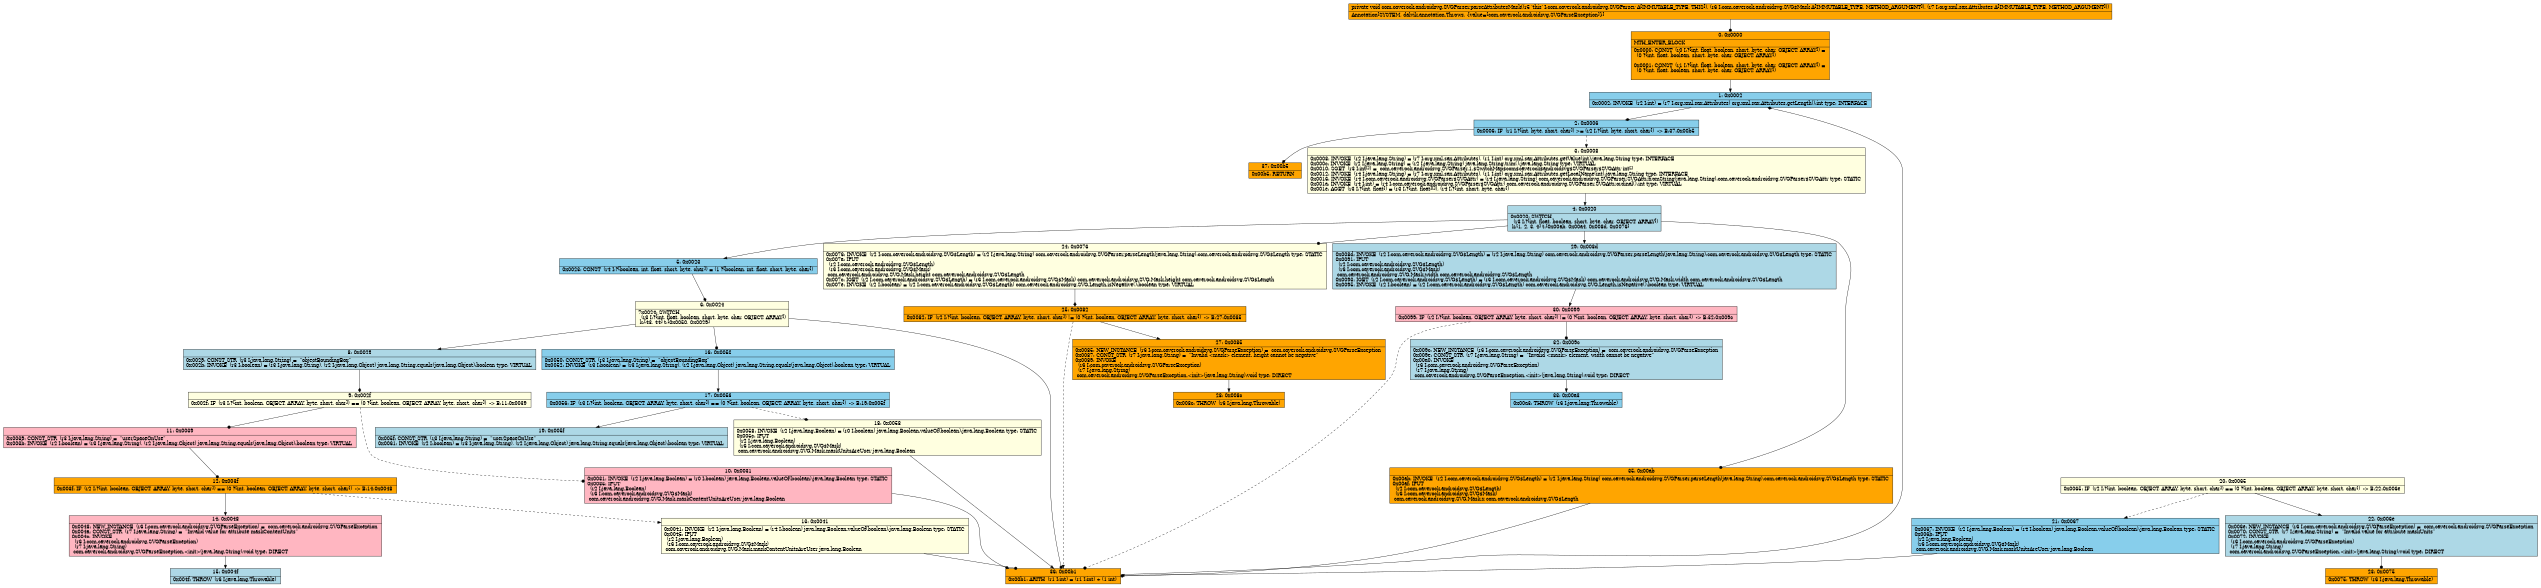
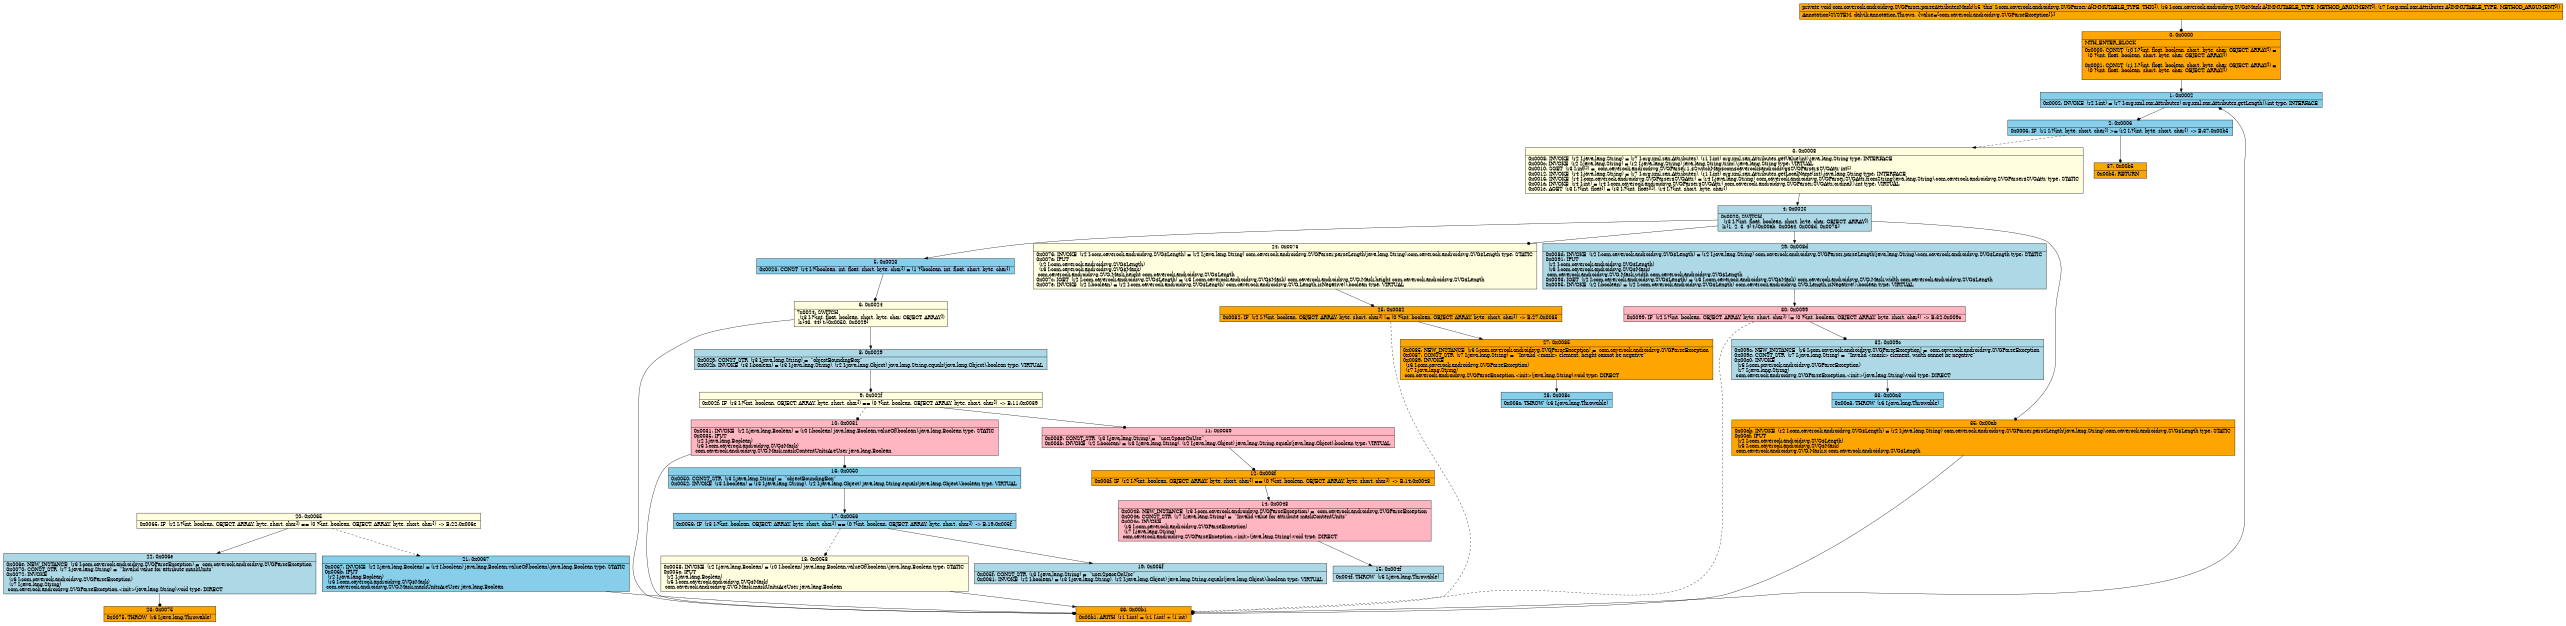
  digraph {
    fontname="DejaVu Serif"
    node [fillcolor=orange fontname="DejaVu Serif" shape=record style=filled]
    edge [arrowhead=normal fontname="DejaVu Serif"]
    n1 [label="{0\:\ 0x0000|MTH_ENTER_BLOCK\l|0x0000: CONST  (r0 I:?[int, float, boolean, short, byte, char, OBJECT, ARRAY]) = \l  (0 ?[int, float, boolean, short, byte, char, OBJECT, ARRAY])\l \l0x0001: CONST  (r1 I:?[int, float, boolean, short, byte, char, OBJECT, ARRAY]) = \l  (0 ?[int, float, boolean, short, byte, char, OBJECT, ARRAY])\l \l}"]
    n2 [fillcolor=skyblue label="{1\:\ 0x0002|0x0002: INVOKE  (r2 I:int) = (r7 I:org.xml.sax.Attributes) org.xml.sax.Attributes.getLength():int type: INTERFACE \l}"]
    n3 [fillcolor=skyblue label="{2\:\ 0x0006|0x0006: IF  (r1 I:?[int, byte, short, char]) \>= (r2 I:?[int, byte, short, char])  \-\> B:37:0x00b5 \l}"]
    n4 [fillcolor=lightyellow label="{3\:\ 0x0008|0x0008: INVOKE  (r2 I:java.lang.String) = (r7 I:org.xml.sax.Attributes), (r1 I:int) org.xml.sax.Attributes.getValue(int):java.lang.String type: INTERFACE \l0x000c: INVOKE  (r2 I:java.lang.String) = (r2 I:java.lang.String) java.lang.String.trim():java.lang.String type: VIRTUAL \l0x0010: SGET  (r3 I:int[]) =  com.caverock.androidsvg.SVGParser.1.$SwitchMap$com$caverock$androidsvg$SVGParser$SVGAttr int[] \l0x0012: INVOKE  (r4 I:java.lang.String) = (r7 I:org.xml.sax.Attributes), (r1 I:int) org.xml.sax.Attributes.getLocalName(int):java.lang.String type: INTERFACE \l0x0016: INVOKE  (r4 I:com.caverock.androidsvg.SVGParser$SVGAttr) = (r4 I:java.lang.String) com.caverock.androidsvg.SVGParser.SVGAttr.fromString(java.lang.String):com.caverock.androidsvg.SVGParser$SVGAttr type: STATIC \l0x001a: INVOKE  (r4 I:int) = (r4 I:com.caverock.androidsvg.SVGParser$SVGAttr) com.caverock.androidsvg.SVGParser.SVGAttr.ordinal():int type: VIRTUAL \l0x001e: AGET  (r3 I:?[int, float]) = (r3 I:?[int, float][]), (r4 I:?[int, short, byte, char]) \l}"]
    n5 [label="{37\:\ 0x00b5|0x00b5: RETURN   \l}"]
    n6 [fillcolor=lightblue label="{4\:\ 0x0020|0x0020: SWITCH  \l  (r3 I:?[int, float, boolean, short, byte, char, OBJECT, ARRAY])\l k:[1, 2, 3, 4] t:[0x00ab, 0x00a4, 0x008d, 0x0076] \l}"]
    n7 [fillcolor=skyblue label="{5\:\ 0x0023|0x0023: CONST  (r4 I:?[boolean, int, float, short, byte, char]) = (1 ?[boolean, int, float, short, byte, char]) \l}"]
    n8 [fillcolor=lightyellow label="{24\:\ 0x0076|0x0076: INVOKE  (r2 I:com.caverock.androidsvg.SVG$Length) = (r2 I:java.lang.String) com.caverock.androidsvg.SVGParser.parseLength(java.lang.String):com.caverock.androidsvg.SVG$Length type: STATIC \l0x007a: IPUT  \l  (r2 I:com.caverock.androidsvg.SVG$Length)\l  (r6 I:com.caverock.androidsvg.SVG$Mask)\l com.caverock.androidsvg.SVG.Mask.height com.caverock.androidsvg.SVG$Length \l0x007c: IGET  (r2 I:com.caverock.androidsvg.SVG$Length) = (r6 I:com.caverock.androidsvg.SVG$Mask) com.caverock.androidsvg.SVG.Mask.height com.caverock.androidsvg.SVG$Length \l0x007e: INVOKE  (r2 I:boolean) = (r2 I:com.caverock.androidsvg.SVG$Length) com.caverock.androidsvg.SVG.Length.isNegative():boolean type: VIRTUAL \l}"]
    n9 [fillcolor=lightblue label="{29\:\ 0x008d|0x008d: INVOKE  (r2 I:com.caverock.androidsvg.SVG$Length) = (r2 I:java.lang.String) com.caverock.androidsvg.SVGParser.parseLength(java.lang.String):com.caverock.androidsvg.SVG$Length type: STATIC \l0x0091: IPUT  \l  (r2 I:com.caverock.androidsvg.SVG$Length)\l  (r6 I:com.caverock.androidsvg.SVG$Mask)\l com.caverock.androidsvg.SVG.Mask.width com.caverock.androidsvg.SVG$Length \l0x0093: IGET  (r2 I:com.caverock.androidsvg.SVG$Length) = (r6 I:com.caverock.androidsvg.SVG$Mask) com.caverock.androidsvg.SVG.Mask.width com.caverock.androidsvg.SVG$Length \l0x0095: INVOKE  (r2 I:boolean) = (r2 I:com.caverock.androidsvg.SVG$Length) com.caverock.androidsvg.SVG.Length.isNegative():boolean type: VIRTUAL \l}"]
    n10 [label="{35\:\ 0x00ab|0x00ab: INVOKE  (r2 I:com.caverock.androidsvg.SVG$Length) = (r2 I:java.lang.String) com.caverock.androidsvg.SVGParser.parseLength(java.lang.String):com.caverock.androidsvg.SVG$Length type: STATIC \l0x00af: IPUT  \l  (r2 I:com.caverock.androidsvg.SVG$Length)\l  (r6 I:com.caverock.androidsvg.SVG$Mask)\l com.caverock.androidsvg.SVG.Mask.x com.caverock.androidsvg.SVG$Length \l}"]
    n11 [fillcolor=lightyellow label="{6\:\ 0x0024|7x0024: SWITCH  \l  (r3 I:?[int, float, boolean, short, byte, char, OBJECT, ARRAY])\l k:[43, 44] t:[0x0050, 0x0029] \l}"]
    n12 [label="{25\:\ 0x0082|0x0082: IF  (r2 I:?[int, boolean, OBJECT, ARRAY, byte, short, char]) != (0 ?[int, boolean, OBJECT, ARRAY, byte, short, char])  \-\> B:27:0x0085 \l}"]
    n13 [fillcolor=lightpink label="{30\:\ 0x0099|0x0099: IF  (r2 I:?[int, boolean, OBJECT, ARRAY, byte, short, char]) != (0 ?[int, boolean, OBJECT, ARRAY, byte, short, char])  \-\> B:32:0x009c \l}"]
    n14 [label="{36\:\ 0x00b1|0x00b1: ARITH  (r1 I:int) = (r1 I:int) + (1 int) \l}"]
    n15 [fillcolor=lightblue label="{8\:\ 0x0029|0x0029: CONST_STR  (r3 I:java.lang.String) =  \"objectBoundingBox\" \l0x002b: INVOKE  (r3 I:boolean) = (r3 I:java.lang.String), (r2 I:java.lang.Object) java.lang.String.equals(java.lang.Object):boolean type: VIRTUAL \l}"]
    n16 [fillcolor=skyblue label="{16\:\ 0x0050|0x0050: CONST_STR  (r3 I:java.lang.String) =  \"objectBoundingBox\" \l0x0052: INVOKE  (r3 I:boolean) = (r3 I:java.lang.String), (r2 I:java.lang.Object) java.lang.String.equals(java.lang.Object):boolean type: VIRTUAL \l}"]
    n17 [fillcolor=lightyellow label="{9\:\ 0x002f|0x002f: IF  (r3 I:?[int, boolean, OBJECT, ARRAY, byte, short, char]) == (0 ?[int, boolean, OBJECT, ARRAY, byte, short, char])  \-\> B:11:0x0039 \l}"]
    n18 [fillcolor=skyblue label="{17\:\ 0x0056|0x0056: IF  (r3 I:?[int, boolean, OBJECT, ARRAY, byte, short, char]) == (0 ?[int, boolean, OBJECT, ARRAY, byte, short, char])  \-\> B:19:0x005f \l}"]
    n19 [fillcolor=lightpink label="{10\:\ 0x0031|0x0031: INVOKE  (r2 I:java.lang.Boolean) = (r0 I:boolean) java.lang.Boolean.valueOf(boolean):java.lang.Boolean type: STATIC \l0x0035: IPUT  \l  (r2 I:java.lang.Boolean)\l  (r6 I:com.caverock.androidsvg.SVG$Mask)\l com.caverock.androidsvg.SVG.Mask.maskContentUnitsAreUser java.lang.Boolean \l}"]
    n20 [fillcolor=lightpink label="{11\:\ 0x0039|0x0039: CONST_STR  (r3 I:java.lang.String) =  \"userSpaceOnUse\" \l0x003b: INVOKE  (r2 I:boolean) = (r3 I:java.lang.String), (r2 I:java.lang.Object) java.lang.String.equals(java.lang.Object):boolean type: VIRTUAL \l}"]
    n21 [label="{12\:\ 0x003f|0x003f: IF  (r2 I:?[int, boolean, OBJECT, ARRAY, byte, short, char]) == (0 ?[int, boolean, OBJECT, ARRAY, byte, short, char])  \-\> B:14:0x0048 \l}"]
-   n22 [fillcolor=lightyellow label="{13\:\ 0x0041|0x0041: INVOKE  (r2 I:java.lang.Boolean) = (r4 I:boolean) java.lang.Boolean.valueOf(boolean):java.lang.Boolean type: STATIC \l0x0045: IPUT  \l  (r2 I:java.lang.Boolean)\l  (r6 I:com.caverock.androidsvg.SVG$Mask)\l com.caverock.androidsvg.SVG.Mask.maskContentUnitsAreUser java.lang.Boolean \l}"]
    n23 [fillcolor=lightpink label="{14\:\ 0x0048|0x0048: NEW_INSTANCE  (r6 I:com.caverock.androidsvg.SVGParseException) =  com.caverock.androidsvg.SVGParseException \l0x004a: CONST_STR  (r7 I:java.lang.String) =  \"Invalid value for attribute maskContentUnits\" \l0x004c: INVOKE  \l  (r6 I:com.caverock.androidsvg.SVGParseException)\l  (r7 I:java.lang.String)\l com.caverock.androidsvg.SVGParseException.\<init\>(java.lang.String):void type: DIRECT \l}"]
    n24 [fillcolor=lightblue label="{15\:\ 0x004f|0x004f: THROW  (r6 I:java.lang.Throwable) \l}"]
    n25 [fillcolor=lightyellow label="{18\:\ 0x0058|0x0058: INVOKE  (r2 I:java.lang.Boolean) = (r0 I:boolean) java.lang.Boolean.valueOf(boolean):java.lang.Boolean type: STATIC \l0x005c: IPUT  \l  (r2 I:java.lang.Boolean)\l  (r6 I:com.caverock.androidsvg.SVG$Mask)\l com.caverock.androidsvg.SVG.Mask.maskUnitsAreUser java.lang.Boolean \l}"]
    n26 [fillcolor=lightblue label="{19\:\ 0x005f|0x005f: CONST_STR  (r3 I:java.lang.String) =  \"userSpaceOnUse\" \l0x0061: INVOKE  (r2 I:boolean) = (r3 I:java.lang.String), (r2 I:java.lang.Object) java.lang.String.equals(java.lang.Object):boolean type: VIRTUAL \l}"]
    n27 [fillcolor=lightyellow label="{20\:\ 0x0065|0x0065: IF  (r2 I:?[int, boolean, OBJECT, ARRAY, byte, short, char]) == (0 ?[int, boolean, OBJECT, ARRAY, byte, short, char])  \-\> B:22:0x006e \l}"]
    n28 [fillcolor=skyblue label="{21\:\ 0x0067|0x0067: INVOKE  (r2 I:java.lang.Boolean) = (r4 I:boolean) java.lang.Boolean.valueOf(boolean):java.lang.Boolean type: STATIC \l0x006b: IPUT  \l  (r2 I:java.lang.Boolean)\l  (r6 I:com.caverock.androidsvg.SVG$Mask)\l com.caverock.androidsvg.SVG.Mask.maskUnitsAreUser java.lang.Boolean \l}"]
    n29 [fillcolor=lightblue label="{22\:\ 0x006e|0x006e: NEW_INSTANCE  (r6 I:com.caverock.androidsvg.SVGParseException) =  com.caverock.androidsvg.SVGParseException \l0x0070: CONST_STR  (r7 I:java.lang.String) =  \"Invalid value for attribute maskUnits\" \l0x0072: INVOKE  \l  (r6 I:com.caverock.androidsvg.SVGParseException)\l  (r7 I:java.lang.String)\l com.caverock.androidsvg.SVGParseException.\<init\>(java.lang.String):void type: DIRECT \l}"]
    n30 [label="{23\:\ 0x0075|0x0075: THROW  (r6 I:java.lang.Throwable) \l}"]
    n31 [label="{27\:\ 0x0085|0x0085: NEW_INSTANCE  (r6 I:com.caverock.androidsvg.SVGParseException) =  com.caverock.androidsvg.SVGParseException \l0x0087: CONST_STR  (r7 I:java.lang.String) =  \"Invalid \<mask\> element. height cannot be negative\" \l0x0089: INVOKE  \l  (r6 I:com.caverock.androidsvg.SVGParseException)\l  (r7 I:java.lang.String)\l com.caverock.androidsvg.SVGParseException.\<init\>(java.lang.String):void type: DIRECT \l}"]
-   n32 [label="{28\:\ 0x008c|0x008c: THROW  (r6 I:java.lang.Throwable) \l}"]
+   n32 [fillcolor=skyblue label="{28\:\ 0x008c|0x008c: THROW  (r6 I:java.lang.Throwable) \l}"]
    n33 [fillcolor=lightblue label="{32\:\ 0x009c|0x009c: NEW_INSTANCE  (r6 I:com.caverock.androidsvg.SVGParseException) =  com.caverock.androidsvg.SVGParseException \l0x009e: CONST_STR  (r7 I:java.lang.String) =  \"Invalid \<mask\> element. width cannot be negative\" \l0x00a0: INVOKE  \l  (r6 I:com.caverock.androidsvg.SVGParseException)\l  (r7 I:java.lang.String)\l com.caverock.androidsvg.SVGParseException.\<init\>(java.lang.String):void type: DIRECT \l}"]
    n34 [fillcolor=skyblue label="{33\:\ 0x00a3|0x00a3: THROW  (r6 I:java.lang.Throwable) \l}"]
    n35 [label="{private void com.caverock.androidsvg.SVGParser.parseAttributesMask((r5 'this' I:com.caverock.androidsvg.SVGParser A[IMMUTABLE_TYPE, THIS]), (r6 I:com.caverock.androidsvg.SVG$Mask A[IMMUTABLE_TYPE, METHOD_ARGUMENT]), (r7 I:org.xml.sax.Attributes A[IMMUTABLE_TYPE, METHOD_ARGUMENT]))  | Annotation[SYSTEM, dalvik.annotation.Throws, \{value=[com.caverock.androidsvg.SVGParseException]\}]\l}"]
    n1 -> n2
    n2 -> n3 [arrowhead=diamond]
    n3 -> n4 [style=dashed]
    n3 -> n5 [arrowhead=diamond]
    n4 -> n6
    n6 -> n7
    n6 -> n8 [arrowhead=dot]
    n6 -> n9
    n6 -> n10 [arrowhead=dot]
    n7 -> n11 [arrowhead=diamond]
    n8 -> n12 [arrowhead=diamond]
    n9 -> n13
    n10 -> n14 [arrowhead=dot]
    n11 -> n14 [arrowhead=dot]
    n11 -> n15
-   n11 -> n16 [arrowhead=dot]
+   n19 -> n16 [arrowhead=dot]
    n12 -> n14 [style=dashed]
    n12 -> n31
    n13 -> n14 [arrowhead=dot style=dashed]
    n13 -> n33 [arrowhead=dot]
    n14 -> n2 [arrowhead=diamond]
    n15 -> n17 [arrowhead=diamond]
    n16 -> n18
    n17 -> n19 [arrowhead=dot style=dashed]
    n17 -> n20 [arrowhead=dot]
    n18 -> n25 [arrowhead=diamond style=dashed]
    n18 -> n26
    n19 -> n14 [arrowhead=diamond]
    n20 -> n21 [arrowhead=dot]
-   n21 -> n22 [style=dashed]
    n21 -> n23
-   n22 -> n14 [arrowhead=dot]
    n23 -> n24
    n25 -> n14
    n27 -> n28 [style=dashed]
    n27 -> n29
    n28 -> n14
    n29 -> n30 [arrowhead=dot]
    n31 -> n32
    n33 -> n34
    n35 -> n1 [arrowhead=dot]
  }
